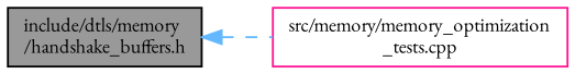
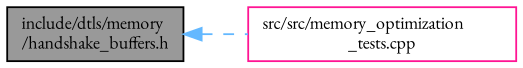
  digraph {
    rankdir=LR
    fontname="EB Garamond"
    node [fontname="EB Garamond" fontsize=10 shape=box style=filled]
    n1 [color=black fillcolor=grey60 fontcolor=black height=0.2 label="include/dtls/memory\l/handshake_buffers.h" width=0.4]
-   n2 [color=deeppink fillcolor=white height=0.2 label="src/memory/memory_optimization\l_tests.cpp" width=0.4]
+   n2 [color=deeppink fillcolor=white height=0.2 label="src/src/memory_optimization\l_tests.cpp" width=0.4]
    n1 -> n2 [color=steelblue1 dir=back fontname="EB Garamond" fontsize=10 labelfontname=Helvetica labelfontsize=10 style=dashed]
  }
